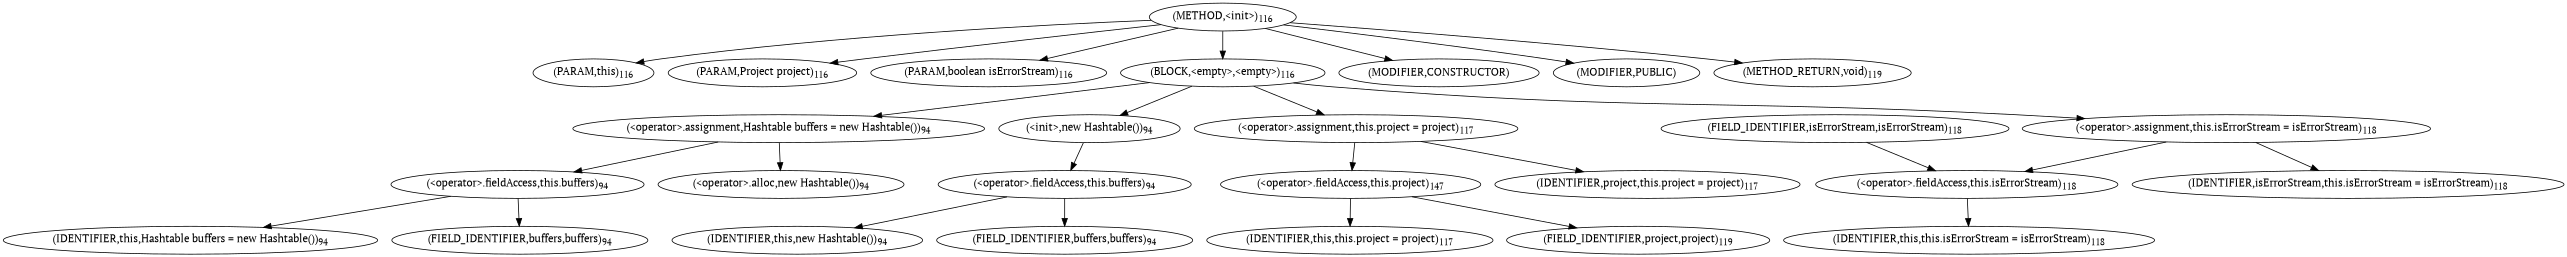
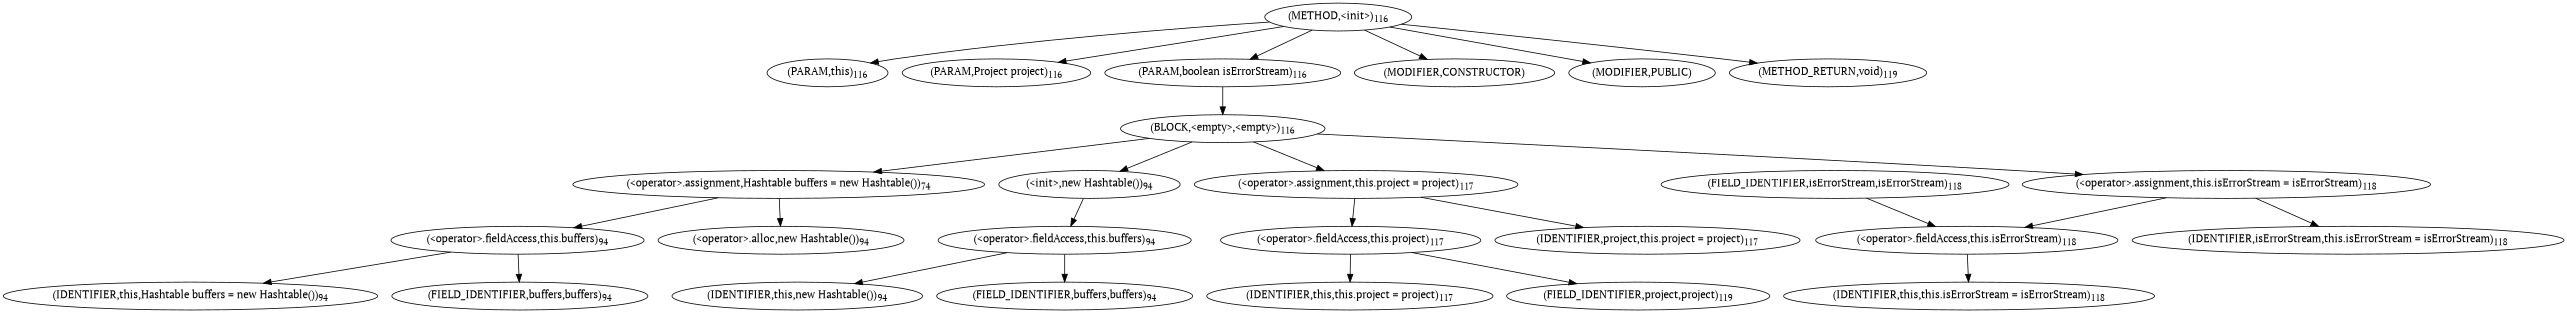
  digraph {
    fontname="PT Serif"
    node [fontname="PT Serif"]
    edge [fontname="PT Serif"]
    n1 [label=<(METHOD,&lt;init&gt;)<SUB>116</SUB>>]
    n2 [label=<(PARAM,this)<SUB>116</SUB>>]
    n3 [label=<(PARAM,Project project)<SUB>116</SUB>>]
    n4 [label=<(PARAM,boolean isErrorStream)<SUB>116</SUB>>]
    n5 [label=<(BLOCK,&lt;empty&gt;,&lt;empty&gt;)<SUB>116</SUB>>]
    n6 [label=<(MODIFIER,CONSTRUCTOR)>]
    n7 [label=<(MODIFIER,PUBLIC)>]
    n8 [label=<(METHOD_RETURN,void)<SUB>119</SUB>>]
-   n9 [label=<(&lt;operator&gt;.assignment,Hashtable buffers = new Hashtable())<SUB>94</SUB>>]
+   n9 [label=<(&lt;operator&gt;.assignment,Hashtable buffers = new Hashtable())<SUB>74</SUB>>]
    n10 [label=<(&lt;init&gt;,new Hashtable())<SUB>94</SUB>>]
    n11 [label=<(&lt;operator&gt;.assignment,this.project = project)<SUB>117</SUB>>]
    n12 [label=<(&lt;operator&gt;.assignment,this.isErrorStream = isErrorStream)<SUB>118</SUB>>]
    n13 [label=<(&lt;operator&gt;.fieldAccess,this.buffers)<SUB>94</SUB>>]
    n14 [label=<(&lt;operator&gt;.alloc,new Hashtable())<SUB>94</SUB>>]
    n15 [label=<(&lt;operator&gt;.fieldAccess,this.buffers)<SUB>94</SUB>>]
-   n16 [label=<(&lt;operator&gt;.fieldAccess,this.project)<SUB>147</SUB>>]
+   n16 [label=<(&lt;operator&gt;.fieldAccess,this.project)<SUB>117</SUB>>]
    n17 [label=<(IDENTIFIER,project,this.project = project)<SUB>117</SUB>>]
    n18 [label=<(&lt;operator&gt;.fieldAccess,this.isErrorStream)<SUB>118</SUB>>]
    n19 [label=<(IDENTIFIER,isErrorStream,this.isErrorStream = isErrorStream)<SUB>118</SUB>>]
    n20 [label=<(IDENTIFIER,this,Hashtable buffers = new Hashtable())<SUB>94</SUB>>]
    n21 [label=<(FIELD_IDENTIFIER,buffers,buffers)<SUB>94</SUB>>]
    n22 [label=<(IDENTIFIER,this,new Hashtable())<SUB>94</SUB>>]
    n23 [label=<(FIELD_IDENTIFIER,buffers,buffers)<SUB>94</SUB>>]
    n24 [label=<(IDENTIFIER,this,this.project = project)<SUB>117</SUB>>]
    n25 [label=<(FIELD_IDENTIFIER,project,project)<SUB>119</SUB>>]
    n26 [label=<(IDENTIFIER,this,this.isErrorStream = isErrorStream)<SUB>118</SUB>>]
    n27 [label=<(FIELD_IDENTIFIER,isErrorStream,isErrorStream)<SUB>118</SUB>>]
    n1 -> n2
    n1 -> n3
    n1 -> n4
-   n1 -> n5
+   n4 -> n5
    n1 -> n6
    n1 -> n7
    n1 -> n8
    n5 -> n9
    n5 -> n10
    n5 -> n11
    n5 -> n12
    n9 -> n13
    n9 -> n14
    n10 -> n15
    n11 -> n16
    n11 -> n17
    n12 -> n18
    n12 -> n19
    n13 -> n20
    n13 -> n21
    n15 -> n22
    n15 -> n23
    n16 -> n24
    n16 -> n25
    n18 -> n26
    n27 -> n18
  }
